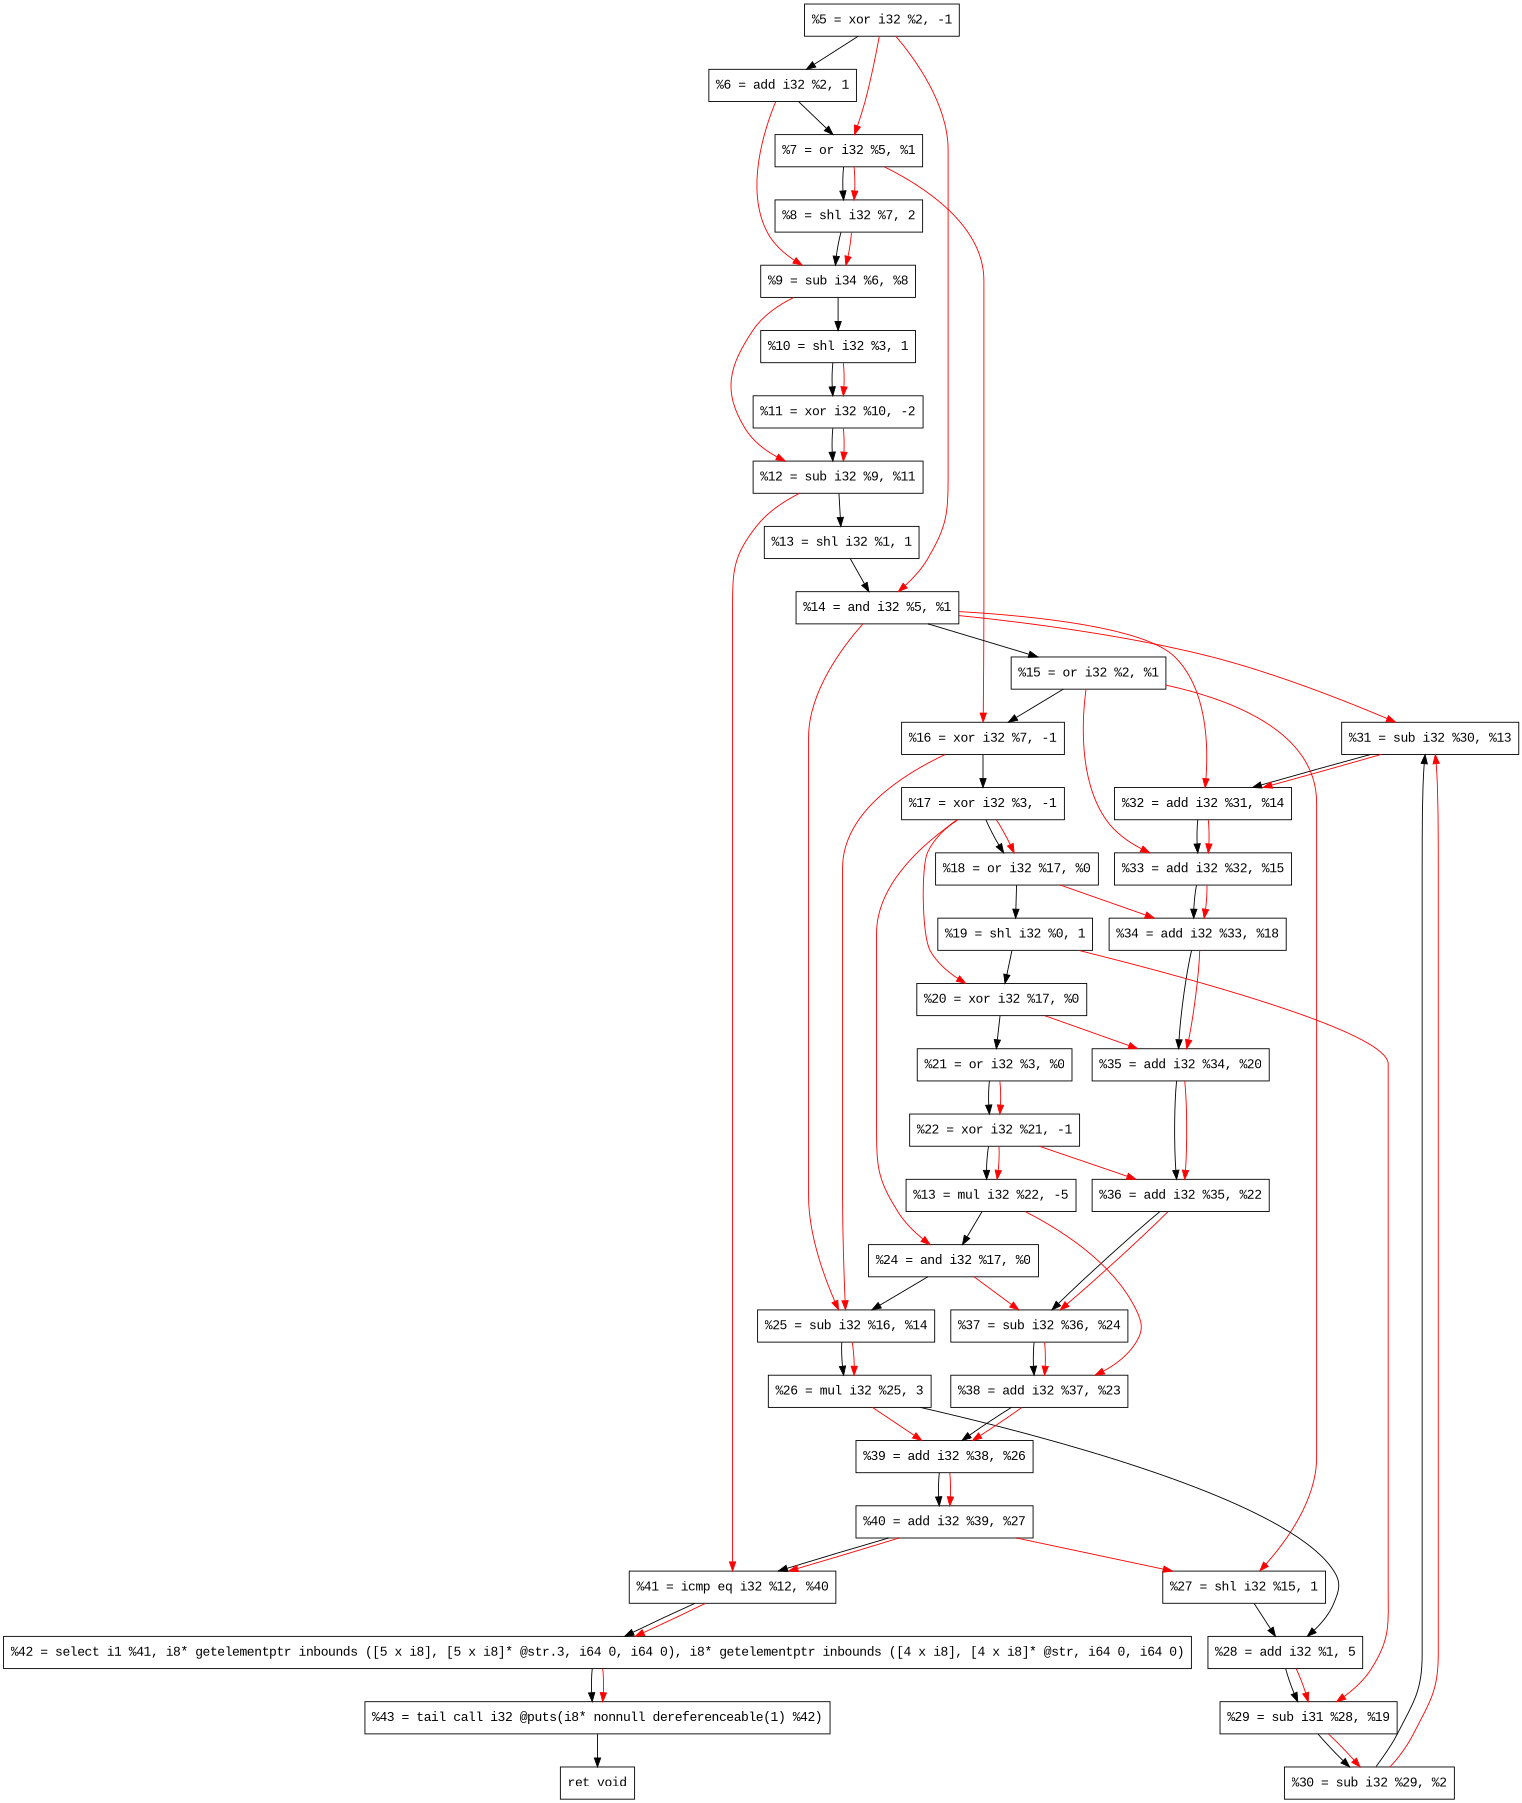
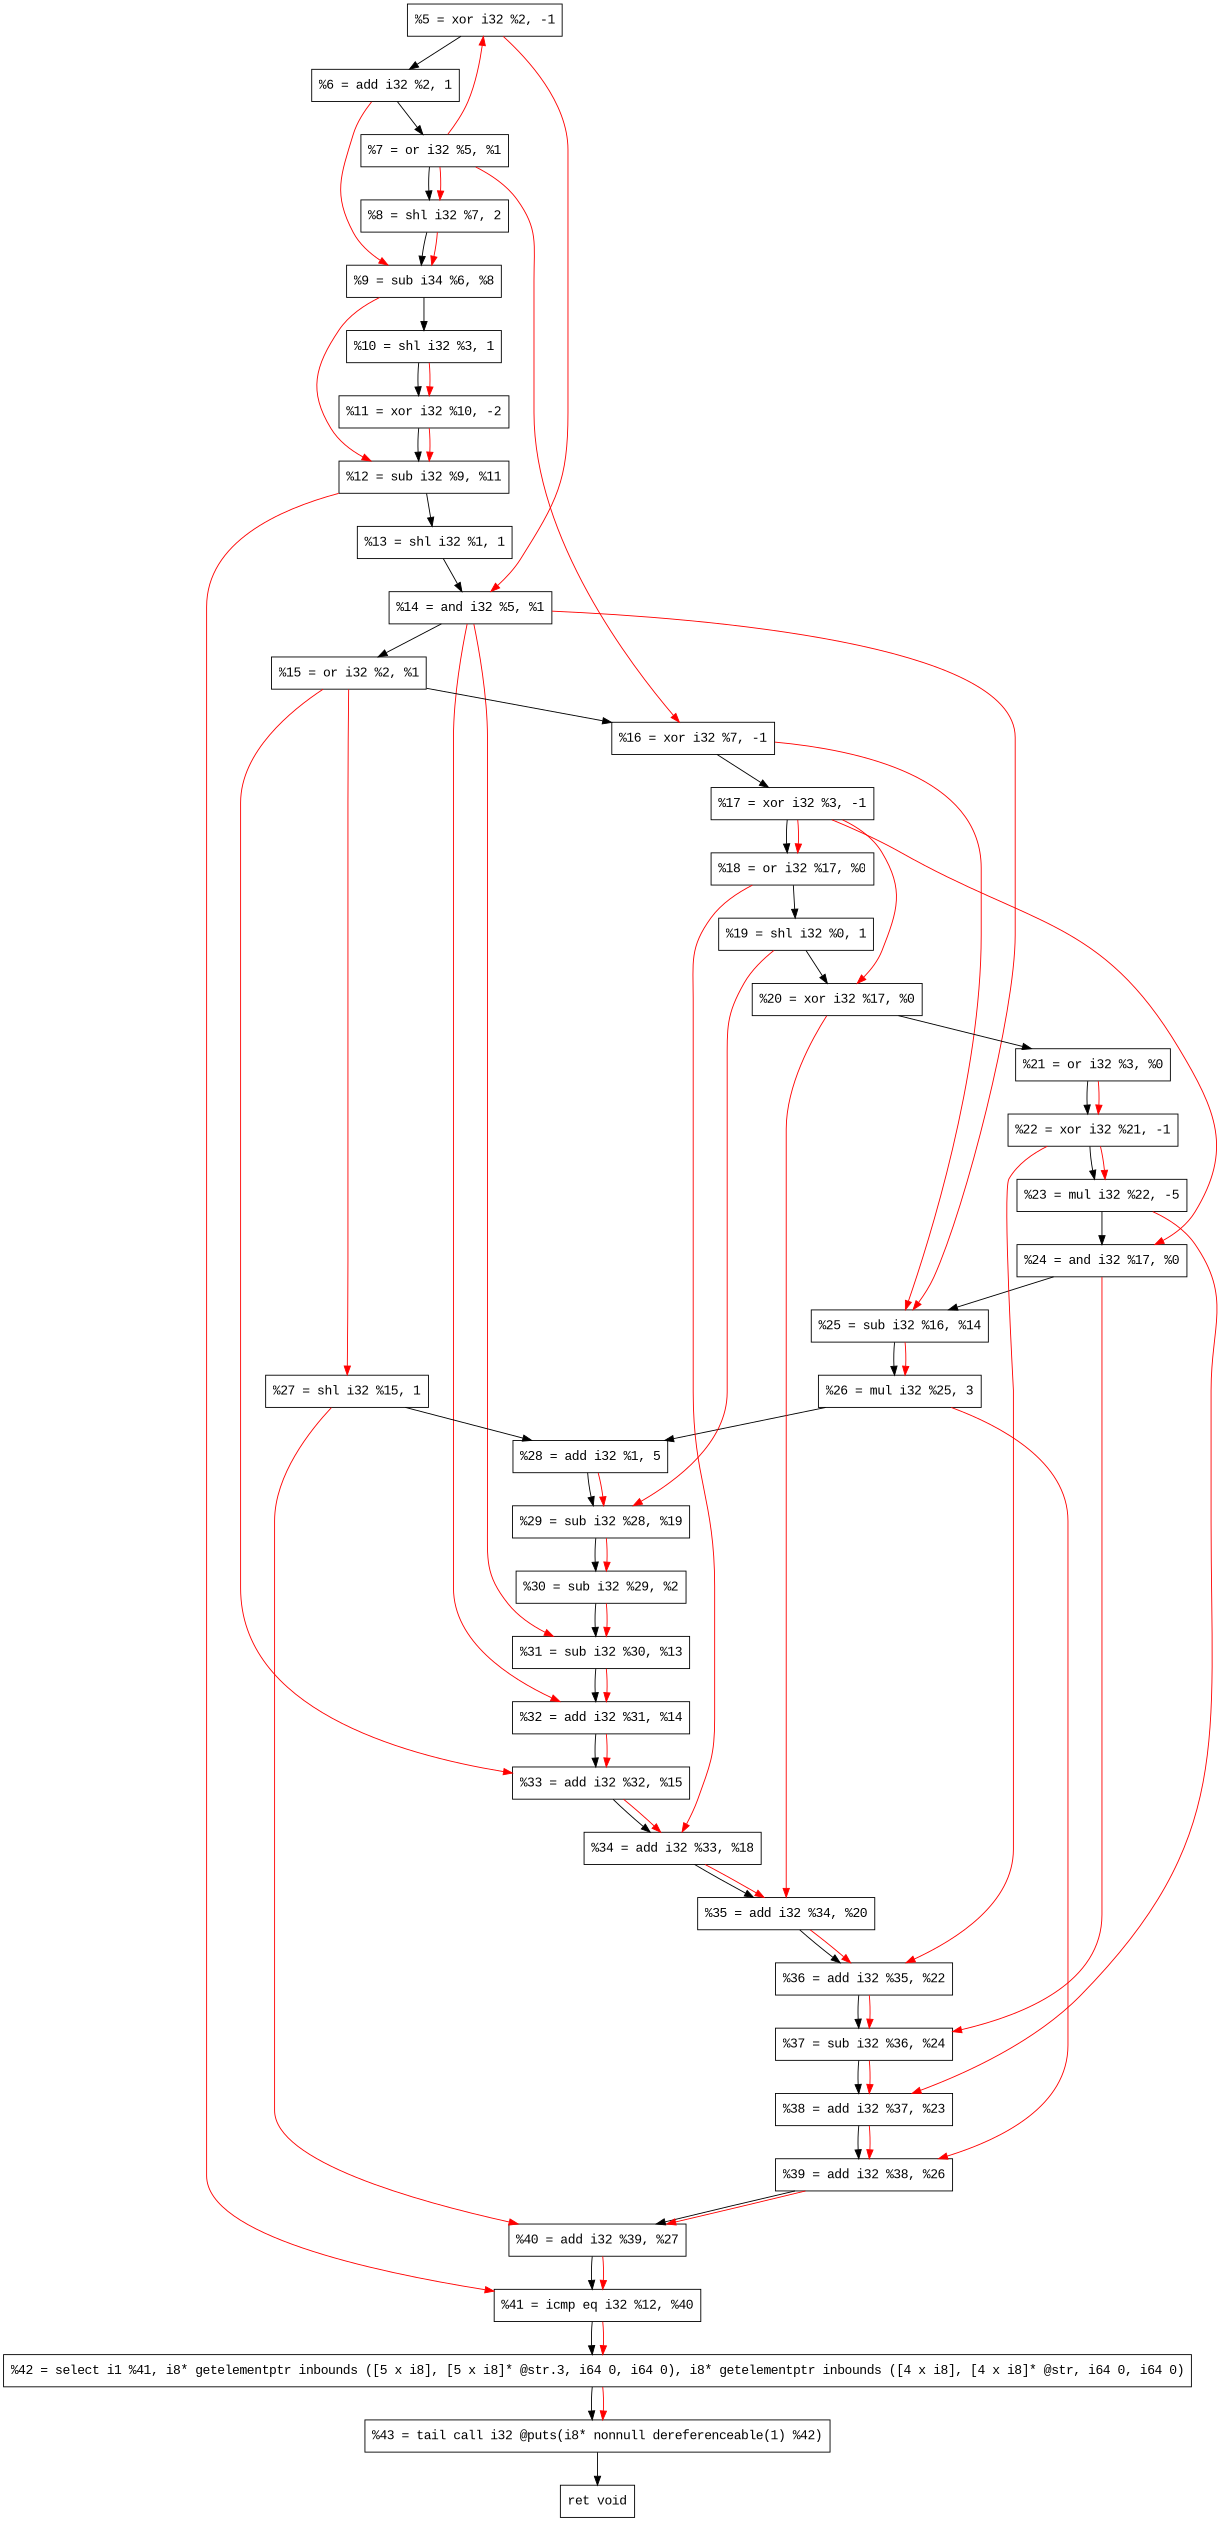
  digraph {
    fontname="Liberation Mono"
    node [fontname="Liberation Mono" shape=record]
    edge [fontname="Liberation Mono" color=red]
    n1 [label="  %5 = xor i32 %2, -1"]
    n2 [label="  %6 = add i32 %2, 1"]
    n3 [label="  %7 = or i32 %5, %1"]
    n4 [label="  %14 = and i32 %5, %1"]
    n5 [label="%9 = sub i34 %6, %8"]
    n6 [label="  %8 = shl i32 %7, 2"]
    n7 [label="  %16 = xor i32 %7, -1"]
    n8 [label="  %31 = sub i32 %30, %13"]
    n9 [label="  %15 = or i32 %2, %1"]
    n10 [label="  %25 = sub i32 %16, %14"]
    n11 [label="  %32 = add i32 %31, %14"]
    n12 [label="  %10 = shl i32 %3, 1"]
    n13 [label="  %12 = sub i32 %9, %11"]
    n14 [label="  %17 = xor i32 %3, -1"]
    n15 [label="  %11 = xor i32 %10, -2"]
    n16 [label="  %13 = shl i32 %1, 1"]
    n17 [label="  %41 = icmp eq i32 %12, %40"]
    n18 [label="  %42 = select i1 %41, i8* getelementptr inbounds ([5 x i8], [5 x i8]* @str.3, i64 0, i64 0), i8* getelementptr inbounds ([4 x i8], [4 x i8]* @str, i64 0, i64 0)"]
    n19 [label="  %27 = shl i32 %15, 1"]
    n20 [label="  %33 = add i32 %32, %15"]
    n21 [label="  %26 = mul i32 %25, 3"]
    n22 [label="  %28 = add i32 %1, 5"]
    n23 [label="  %40 = add i32 %39, %27"]
    n24 [label="  %34 = add i32 %33, %18"]
    n25 [label="  %18 = or i32 %17, %0"]
    n26 [label="  %20 = xor i32 %17, %0"]
    n27 [label="  %24 = and i32 %17, %0"]
    n28 [label="  %19 = shl i32 %0, 1"]
    n29 [label="  %21 = or i32 %3, %0"]
    n30 [label="  %35 = add i32 %34, %20"]
    n31 [label="  %37 = sub i32 %36, %24"]
-   n32 [label="%29 = sub i31 %28, %19"]
+   n32 [label="  %29 = sub i32 %28, %19"]
    n33 [label="  %30 = sub i32 %29, %2"]
    n34 [label="  %22 = xor i32 %21, -1"]
    n35 [label="  %36 = add i32 %35, %22"]
-   n36 [label="%13 = mul i32 %22, -5"]
+   n36 [label="  %23 = mul i32 %22, -5"]
    n37 [label="  %38 = add i32 %37, %23"]
    n38 [label="  %39 = add i32 %38, %26"]
    n39 [label="  %43 = tail call i32 @puts(i8* nonnull dereferenceable(1) %42)"]
    n40 [label="  ret void"]
    n1 -> n2 [color=""]
-   n1 -> n3
+   n3 -> n1
    n1 -> n4
    n2 -> n3 [color=""]
    n2 -> n5
    n3 -> n6 [color=""]
    n3 -> n6
    n3 -> n7
    n4 -> n8
    n4 -> n9 [color=""]
    n4 -> n10
    n4 -> n11
    n5 -> n12 [color=""]
    n5 -> n13
    n6 -> n5 [color=""]
    n6 -> n5
    n7 -> n10
    n7 -> n14 [color=""]
    n8 -> n11 [color=""]
    n8 -> n11
    n9 -> n7 [color=""]
    n9 -> n19
    n9 -> n20
    n10 -> n21 [color=""]
    n10 -> n21
    n11 -> n20 [color=""]
    n11 -> n20
    n12 -> n15 [color=""]
    n12 -> n15
    n13 -> n16 [color=""]
    n13 -> n17
    n14 -> n25 [color=""]
    n14 -> n25
    n14 -> n26
    n14 -> n27
    n15 -> n13 [color=""]
    n15 -> n13
    n16 -> n4 [color=""]
    n17 -> n18 [color=""]
    n17 -> n18
    n18 -> n39 [color=""]
    n18 -> n39
    n19 -> n22 [color=""]
-   n23 -> n19
+   n19 -> n23
    n20 -> n24 [color=""]
    n20 -> n24
    n21 -> n22 [color=""]
    n21 -> n38
    n22 -> n32 [color=""]
    n22 -> n32
    n23 -> n17 [color=""]
    n23 -> n17
    n24 -> n30 [color=""]
    n24 -> n30
    n25 -> n24
    n25 -> n28 [color=""]
    n26 -> n29 [color=""]
    n26 -> n30
    n27 -> n10 [color=""]
    n27 -> n31
    n28 -> n26 [color=""]
    n28 -> n32
    n29 -> n34 [color=""]
    n29 -> n34
    n30 -> n35 [color=""]
    n30 -> n35
    n31 -> n37 [color=""]
    n31 -> n37
    n32 -> n33 [color=""]
    n32 -> n33
    n33 -> n8 [color=""]
    n33 -> n8
    n34 -> n35
    n34 -> n36 [color=""]
    n34 -> n36
    n35 -> n31 [color=""]
    n35 -> n31
    n36 -> n27 [color=""]
    n36 -> n37
    n37 -> n38 [color=""]
    n37 -> n38
    n38 -> n23 [color=""]
    n38 -> n23
    n39 -> n40 [color=""]
  }
